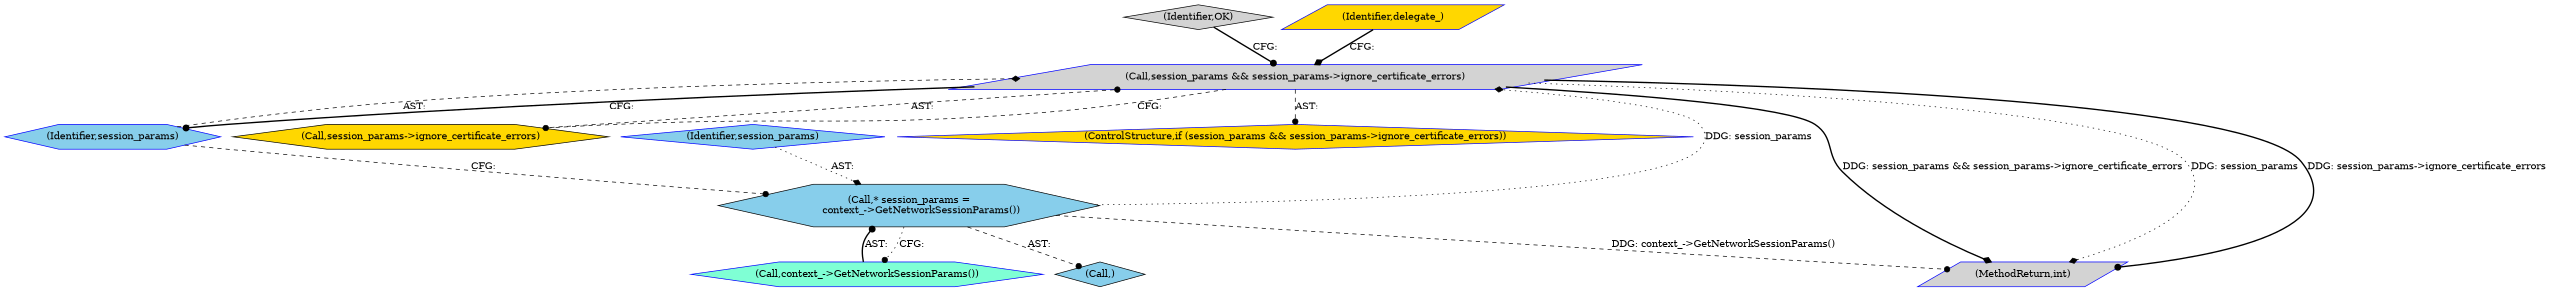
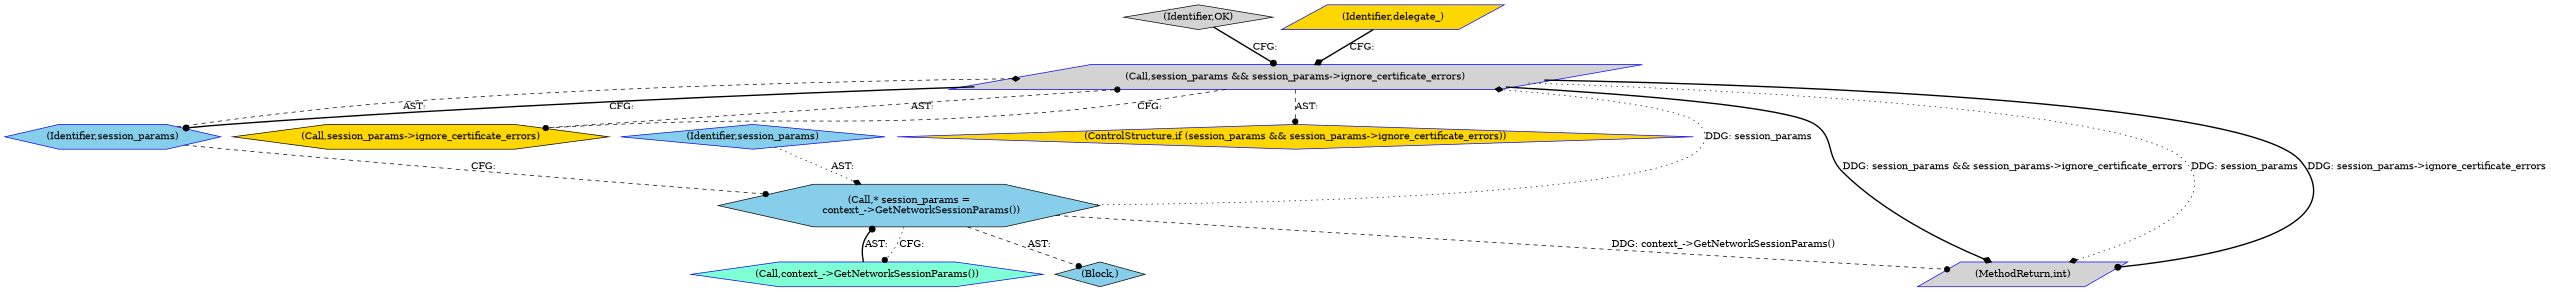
  digraph {
    node [color=blue fillcolor=skyblue shape=hexagon style=filled]
    edge [arrowhead=dot style=dashed]
    n1 [fillcolor=lightgrey label="(Call,session_params && session_params->ignore_certificate_errors)" shape=parallelogram]
    n2 [color=black fillcolor=gold label="(Call,session_params->ignore_certificate_errors)"]
    n3 [label="(Identifier,session_params)"]
    n4 [fillcolor=gold label="(ControlStructure,if (session_params && session_params->ignore_certificate_errors))" shape=diamond]
    n5 [fillcolor=lightgrey label="(MethodReturn,int)" shape=parallelogram]
    n6 [color=black label="(Call,* session_params =\n        context_->GetNetworkSessionParams())"]
    n7 [fillcolor=aquamarine label="(Call,context_->GetNetworkSessionParams())"]
-   n8 [color=black label="(Call,)" shape=diamond]
+   n8 [color=black label="(Block,)" shape=diamond]
    n9 [color=black fillcolor=lightgrey label="(Identifier,OK)" shape=diamond]
    n10 [fillcolor=gold label="(Identifier,delegate_)" shape=parallelogram]
    n11 [label="(Identifier,session_params)" shape=diamond]
    n1 -> n2 [label="CFG: "]
    n1 -> n3 [label="CFG: " style=bold]
    n1 -> n4 [label="AST: "]
    n1 -> n5 [arrowhead=diamond label="DDG: session_params" style=dotted]
    n1 -> n5 [label="DDG: session_params->ignore_certificate_errors" style=bold]
    n1 -> n5 [arrowhead=diamond label="DDG: session_params && session_params->ignore_certificate_errors" style=bold]
    n2 -> n1 [label="AST: "]
    n3 -> n1 [arrowhead=diamond label="AST: "]
    n3 -> n6 [label="CFG: "]
    n6 -> n1 [arrowhead=diamond label="DDG: session_params" style=dotted]
    n6 -> n5 [label="DDG: context_->GetNetworkSessionParams()"]
    n6 -> n7 [label="CFG: " style=dotted]
    n6 -> n8 [label="AST: "]
    n7 -> n6 [label="AST: " style=bold]
    n9 -> n1 [label="CFG: " style=bold]
    n10 -> n1 [arrowhead=diamond label="CFG: " style=bold]
    n11 -> n6 [arrowhead=diamond label="AST: " style=dotted]
  }
